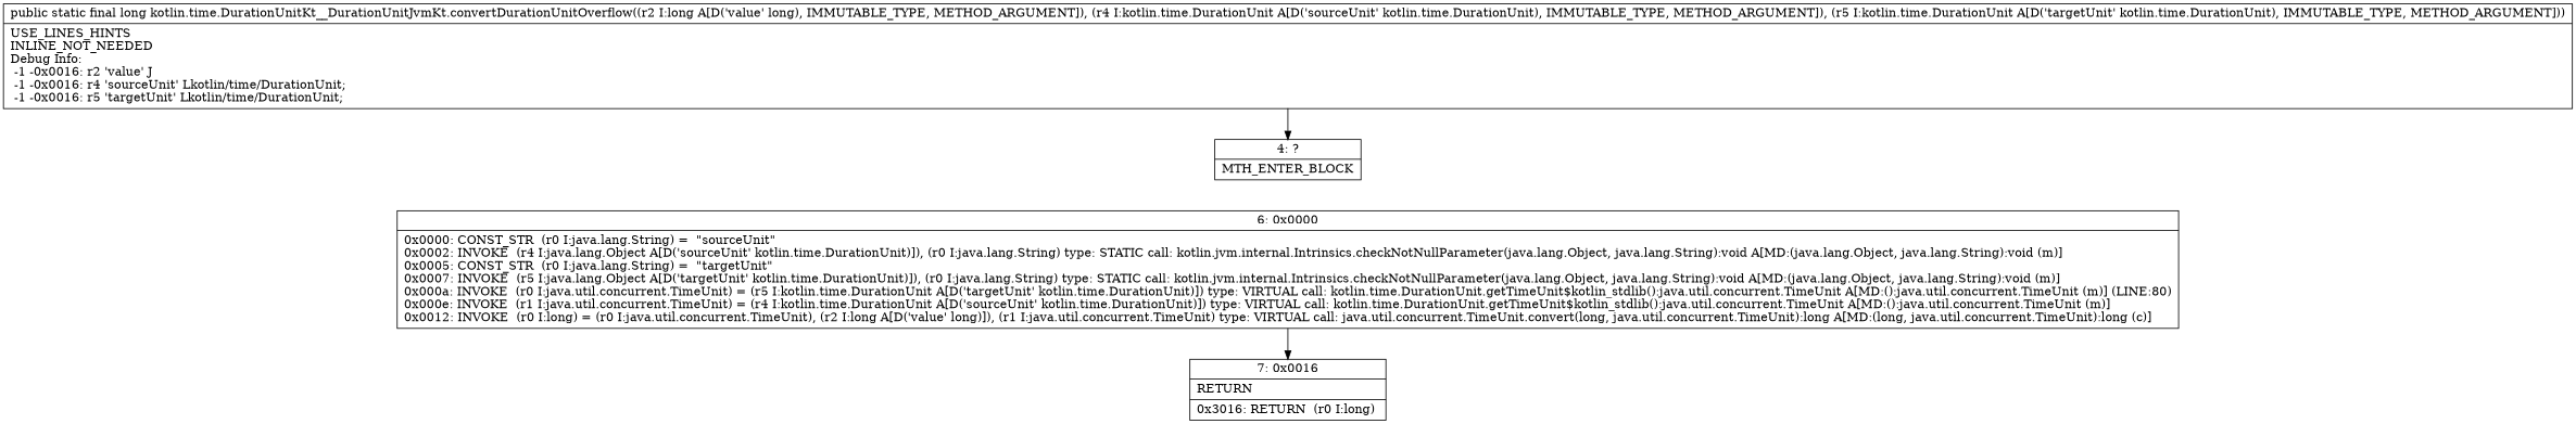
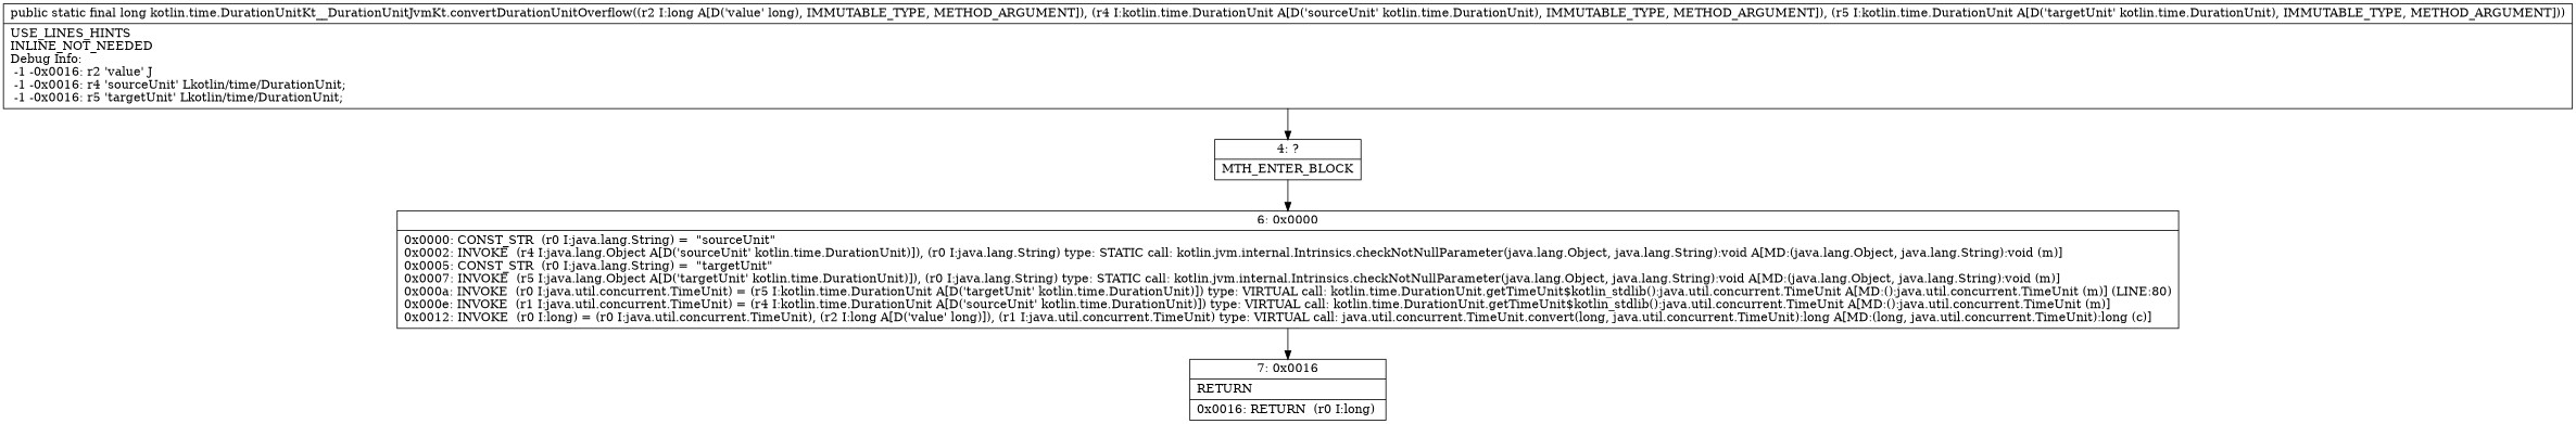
  digraph {
    node [shape=record]
    n1 [label="{4\:\ ?|MTH_ENTER_BLOCK\l}"]
    n2 [label="{6\:\ 0x0000|0x0000: CONST_STR  (r0 I:java.lang.String) =  \"sourceUnit\" \l0x0002: INVOKE  (r4 I:java.lang.Object A[D('sourceUnit' kotlin.time.DurationUnit)]), (r0 I:java.lang.String) type: STATIC call: kotlin.jvm.internal.Intrinsics.checkNotNullParameter(java.lang.Object, java.lang.String):void A[MD:(java.lang.Object, java.lang.String):void (m)]\l0x0005: CONST_STR  (r0 I:java.lang.String) =  \"targetUnit\" \l0x0007: INVOKE  (r5 I:java.lang.Object A[D('targetUnit' kotlin.time.DurationUnit)]), (r0 I:java.lang.String) type: STATIC call: kotlin.jvm.internal.Intrinsics.checkNotNullParameter(java.lang.Object, java.lang.String):void A[MD:(java.lang.Object, java.lang.String):void (m)]\l0x000a: INVOKE  (r0 I:java.util.concurrent.TimeUnit) = (r5 I:kotlin.time.DurationUnit A[D('targetUnit' kotlin.time.DurationUnit)]) type: VIRTUAL call: kotlin.time.DurationUnit.getTimeUnit$kotlin_stdlib():java.util.concurrent.TimeUnit A[MD:():java.util.concurrent.TimeUnit (m)] (LINE:80)\l0x000e: INVOKE  (r1 I:java.util.concurrent.TimeUnit) = (r4 I:kotlin.time.DurationUnit A[D('sourceUnit' kotlin.time.DurationUnit)]) type: VIRTUAL call: kotlin.time.DurationUnit.getTimeUnit$kotlin_stdlib():java.util.concurrent.TimeUnit A[MD:():java.util.concurrent.TimeUnit (m)]\l0x0012: INVOKE  (r0 I:long) = (r0 I:java.util.concurrent.TimeUnit), (r2 I:long A[D('value' long)]), (r1 I:java.util.concurrent.TimeUnit) type: VIRTUAL call: java.util.concurrent.TimeUnit.convert(long, java.util.concurrent.TimeUnit):long A[MD:(long, java.util.concurrent.TimeUnit):long (c)]\l}"]
-   n3 [label="{7\:\ 0x0016|RETURN\l|0x3016: RETURN  (r0 I:long) \l}"]
+   n3 [label="{7\:\ 0x0016|RETURN\l|0x0016: RETURN  (r0 I:long) \l}"]
    n4 [label="{public static final long kotlin.time.DurationUnitKt__DurationUnitJvmKt.convertDurationUnitOverflow((r2 I:long A[D('value' long), IMMUTABLE_TYPE, METHOD_ARGUMENT]), (r4 I:kotlin.time.DurationUnit A[D('sourceUnit' kotlin.time.DurationUnit), IMMUTABLE_TYPE, METHOD_ARGUMENT]), (r5 I:kotlin.time.DurationUnit A[D('targetUnit' kotlin.time.DurationUnit), IMMUTABLE_TYPE, METHOD_ARGUMENT]))  | USE_LINES_HINTS\lINLINE_NOT_NEEDED\lDebug Info:\l  \-1 \-0x0016: r2 'value' J\l  \-1 \-0x0016: r4 'sourceUnit' Lkotlin\/time\/DurationUnit;\l  \-1 \-0x0016: r5 'targetUnit' Lkotlin\/time\/DurationUnit;\l}"]
+   n1 -> n2
    n2 -> n3
    n4 -> n1
  }
